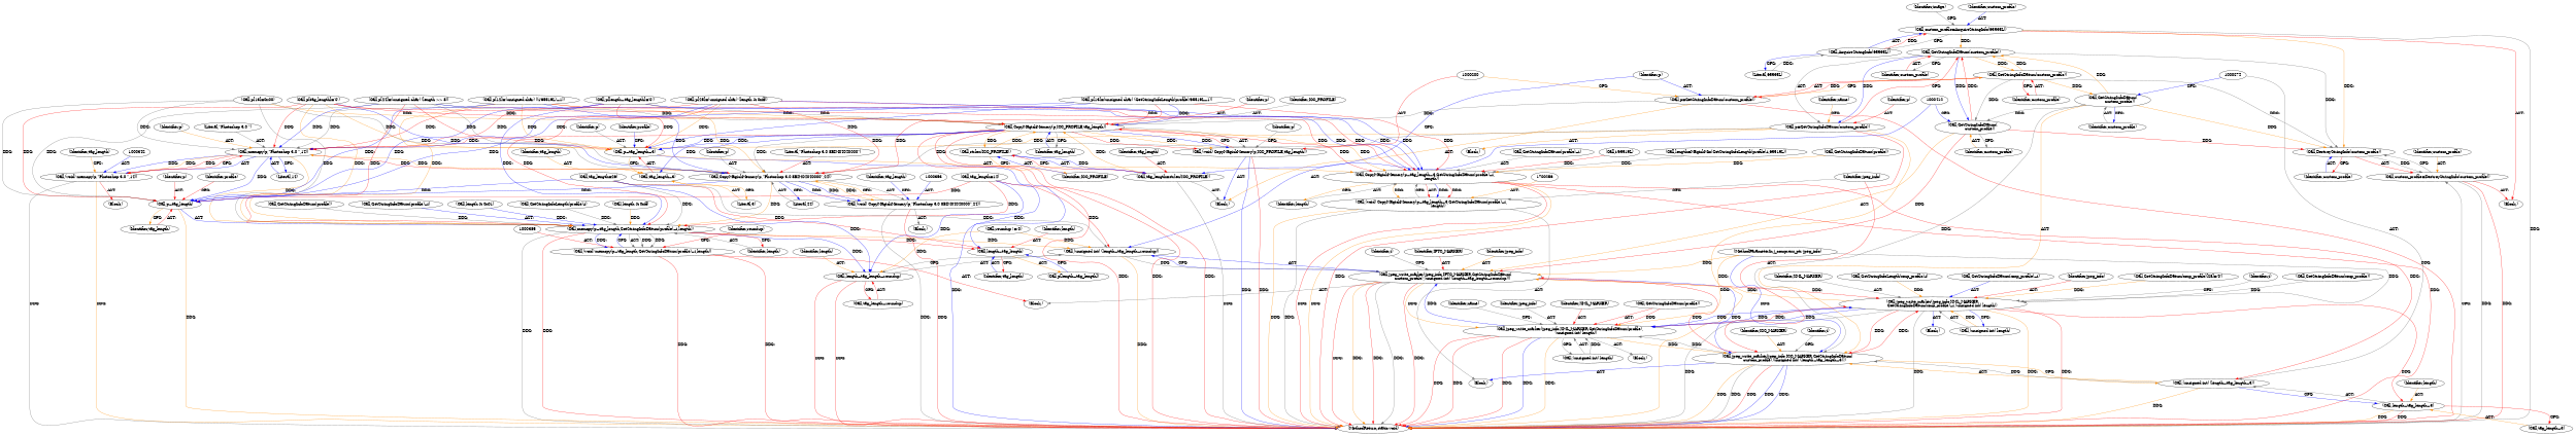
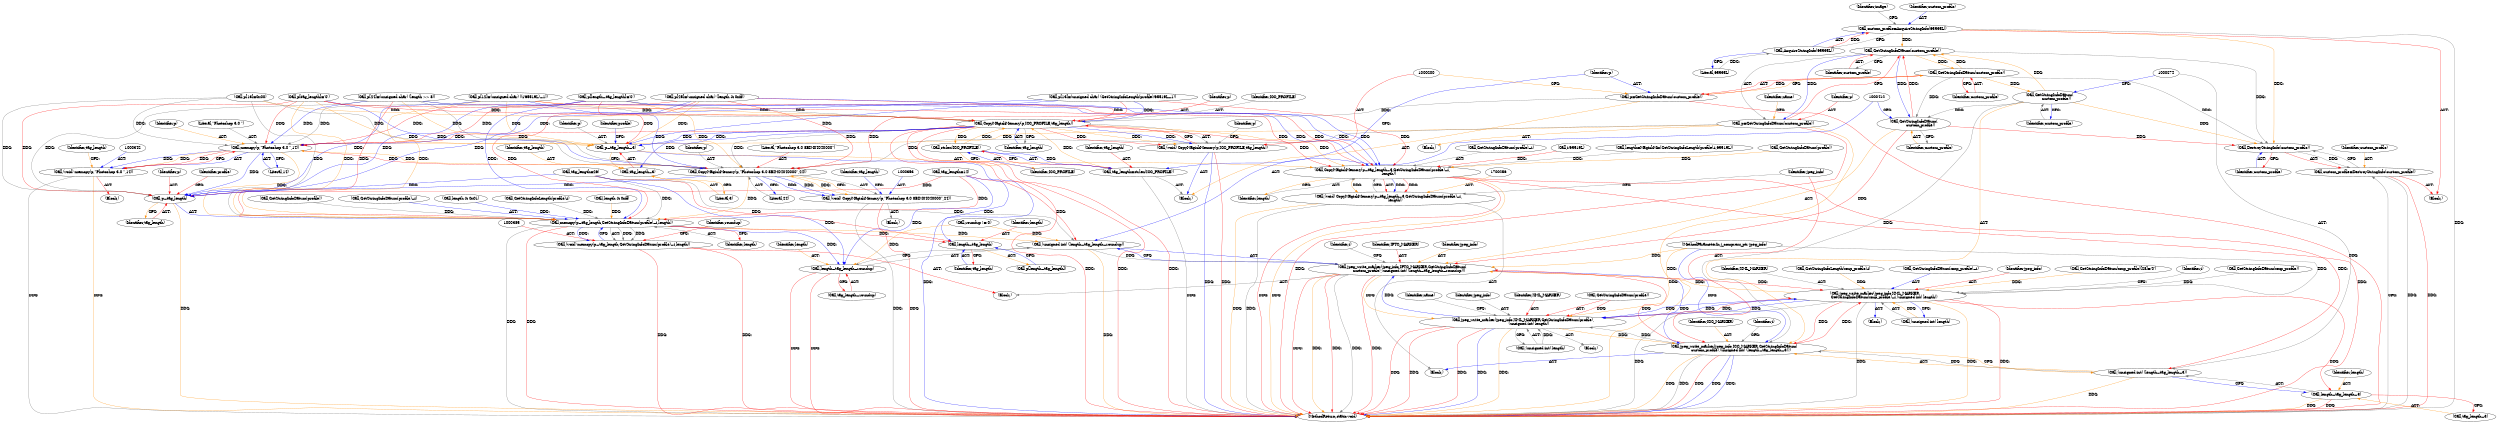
  digraph {
    edge [color=red]
    n1 [label="(Call,custom_profile=AcquireStringInfo(65535L))"]
    n2 [label="(Call,AcquireStringInfo(65535L))"]
    n3 [label="(Call,GetStringInfoDatum(custom_profile))"]
    n4 [label="(Call,DestroyStringInfo(custom_profile))"]
    n5 [label="(Block,)"]
    n6 [label="(MethodReturn,static void)"]
    n7 [label="(Literal,65535L)"]
    n8 [label="(Call,p=GetStringInfoDatum(custom_profile))"]
    n9 [label="(Call,GetStringInfoDatum(custom_profile))"]
    n10 [label="(Call,GetStringInfoDatum(\n            custom_profile))"]
    n11 [label="(Identifier,custom_profile)"]
    n12 [label="(Call,custom_profile=DestroyStringInfo(custom_profile))"]
    n13 [label="(Identifier,custom_profile)"]
    n14 [label="(Call,memcpy(p,\"Photoshop 3.0 \",14))"]
    n15 [label="(Call,CopyMagickMemory(p,\"Photoshop 3.0 8BIM\04\04\0\0\0\0\",24))"]
    n16 [label="(Block,)"]
    n17 [label="(Call,p=GetStringInfoDatum(custom_profile))"]
    n18 [label="(Call,GetStringInfoDatum(\n            custom_profile))"]
    n19 [label="(Identifier,custom_profile)"]
    n20 [label="(Call,jpeg_write_marker(jpeg_info,IPTC_MARKER,GetStringInfoDatum(\n            custom_profile),(unsigned int) (length+tag_length+roundup)))"]
    n21 [label="(Identifier,custom_profile)"]
    n22 [label="(Call,(void) memcpy(p,\"Photoshop 3.0 \",14))"]
    n23 [label="(Call,memcpy(p+tag_length,GetStringInfoDatum(profile)+i,length))"]
    n24 [label="(Call,p+tag_length)"]
    n25 [label="(Literal,14)"]
    n26 [label="(Call,(void) CopyMagickMemory(p,\"Photoshop 3.0 8BIM\04\04\0\0\0\0\",24))"]
    n27 [label="(Literal,24)"]
    n28 [label="(Block,)"]
    n29 [label="(Call,(void) memcpy(p+tag_length,GetStringInfoDatum(profile)+i,length))"]
    n30 [label="(Call,length+tag_length)"]
    n31 [label="(Call,(unsigned int) (length+tag_length+roundup))"]
    n32 [label="(Call,length+tag_length+roundup)"]
    n33 [label="(Identifier,length)"]
    n34 [label="(Identifier,tag_length)"]
    n35 [label="(Block,)"]
    n36 [label="(Block,)"]
    n37 [label="(Call,p[length+tag_length])"]
    n38 [label="(Identifier,tag_length)"]
    n39 [label="(Call,tag_length+roundup)"]
    n40 [label="(Call,jpeg_write_marker(jpeg_info,XML_MARKER,GetStringInfoDatum(profile),\n           (unsigned int) length))"]
    n41 [label="(Call,jpeg_write_marker(jpeg_info,ICC_MARKER,GetStringInfoDatum(\n            custom_profile),(unsigned int) (length+tag_length+3)))"]
    n42 [label="(Call,jpeg_write_marker(jpeg_info,XML_MARKER,\n                GetStringInfoDatum(xmp_profile)+i,(unsigned int) length))"]
    n43 [label="(Block,)"]
    n44 [label="(Call,(unsigned int) length)"]
    n45 [label="(Call,(unsigned int) (length+tag_length+3))"]
    n46 [label="(Block,)"]
    n47 [label="(Block,)"]
    n48 [label="(Call,(unsigned int) length)"]
    n49 [label="(Call,length+tag_length+3)"]
    n50 [label="(Call,CopyMagickMemory(p,ICC_PROFILE,tag_length))"]
    n51 [label="(Block,)"]
    n52 [label="(Identifier,custom_profile)"]
    n53 [label="(Call,strlen(ICC_PROFILE))"]
    n54 [label="(Call,(void) CopyMagickMemory(p,ICC_PROFILE,tag_length))"]
    n55 [label="(Call,CopyMagickMemory(p+tag_length+3,GetStringInfoDatum(profile)+i,\n            length))"]
    n56 [label="(Call,p+tag_length+3)"]
    n57 [label="(Call,tag_length+3)"]
    n58 [label="(Identifier,tag_length)"]
    n59 [label="(Call,tag_length=strlen(ICC_PROFILE))"]
    n60 [label="(Identifier,ICC_PROFILE)"]
    n61 [label="(Call,(void) CopyMagickMemory(p+tag_length+3,GetStringInfoDatum(profile)+i,\n            length))"]
    n62 [label="(Identifier,length)"]
    n63 [label="(Literal,3)"]
    n64 [label="(Call,tag_length+3)"]
    n65 [label="(Identifier,p)"]
    n66 [label="(Call,GetStringInfoDatum(profile))"]
    n67 [label="(Identifier,tag_length)"]
    n68 [label="(Call,p[25]=(unsigned char) (length & 0xff))"]
    n69 [label="(Call,p[12]=(unsigned char) ((i/65519L)+1))"]
    n70 [label="(Call,GetStringInfoDatum(xmp_profile))"]
    n71 [label="(Identifier,name)"]
    n72 [label="(Call,roundup != 0)"]
    n73 [label="(Identifier,p)"]
    n74 [label="(Identifier,tag_length)"]
    n75 [label="(Identifier,jpeg_info)"]
    n76 [label="(Call,GetStringInfoDatum(profile)+i)"]
    n77 [label="(Call,p[length+tag_length]='\0')"]
    n78 [label="(Identifier,p)"]
    n79 [label="(Identifier,tag_length)"]
    n80 [label="(Identifier,i)"]
    n81 [label="(Literal,\"Photoshop 3.0 8BIM\04\04\0\0\0\0\")"]
    n82 [label="(MethodParameterIn,j_compress_ptr jpeg_info)"]
    n83 [label="(Identifier,XML_MARKER)"]
    n84 [label="(Call,GetStringInfoDatum(profile)+i)"]
    n85 [label="(Call,i/65519L)"]
    n86 [label="(Identifier,ICC_MARKER)"]
    n87 [label="(Identifier,IPTC_MARKER)"]
    n88 [label="(Identifier,XML_MARKER)"]
    n89 [label="(Identifier,profile)"]
    n90 [label="(Identifier,p)"]
    n91 [label="(Call,GetStringInfoLength(xmp_profile)-i)"]
    n92 [label="(Identifier,profile)"]
    n93 [label="(Identifier,roundup)"]
    n94 [label="(Identifier,length)"]
    n95 [label="(Call,GetStringInfoDatum(xmp_profile)+i)"]
    n96 [label="(Identifier,jpeg_info)"]
    n97 [label="(Identifier,jpeg_info)"]
    n98 [label="(Identifier,image)"]
    n99 [label="(Identifier,name)"]
    n100 [label="(Identifier,length)"]
    n101 [label="(Call,length=MagickMin(GetStringInfoLength(profile)-i,65519L))"]
    n102 [label="(Call,tag_length=14)"]
    n103 [label="(Call,p[13]=0x00)"]
    n104 [label="(Literal,\"Photoshop 3.0 \")"]
    n105 [label="(Call,p[24]=(unsigned char) (length >> 8))"]
    n106 [label="(Call,tag_length=26)"]
    n107 [label="(Identifier,tag_length)"]
    n108 [label="(Identifier,p)"]
    n109 [label="(Call,GetStringInfoDatum(xmp_profile)[28]='\0')"]
    n110 [label="(Identifier,i)"]
    n111 [label="(Identifier,custom_profile)"]
    n112 [label="(Identifier,i)"]
    n113 [label="(Call,length & 0x01)"]
    n114 [label="(Identifier,p)"]
    n115 [label="(Call,GetStringInfoDatum(profile))"]
    n116 [label="(Call,GetStringInfoDatum(profile))"]
    n117 [label="(Call,GetStringInfoLength(profile)-i)"]
    n118 [label="(Identifier,length)"]
    n119 [label="(Identifier,p)"]
    n120 [label="(Call,p[tag_length]='\0')"]
    n121 [label="(Call,length & 0xff)"]
    n122 [label="(Identifier,custom_profile)"]
    n123 [label="(Identifier,ICC_PROFILE)"]
    n124 [label="(Call,p[13]=(unsigned char) (GetStringInfoLength(profile)/65519L+1))"]
    n125 [label="(Identifier,p)"]
    n126 [label="(Identifier,jpeg_info)"]
    1000342
    1000353
    1000385
    1000412
    1000200
    n132 [label=1700256]
    1000274
    n1 -> n2 [color=gray40 label="CFG: "]
    n1 -> n3 [color=darkorange label="DDG: "]
    n1 -> n4 [color=darkorange label="DDG: "]
    n1 -> n5 [label="AST: "]
    n1 -> n6 [color=gray40 label="DDG: "]
    n2 -> n1 [color=blue label="AST: "]
    n2 -> n1 [label="DDG: "]
    n2 -> n7 [color=blue label="CFG: "]
    n3 -> n4 [color=gray40 label="DDG: "]
    n3 -> n8 [color=gray40 label="AST: "]
    n3 -> n8 [color=blue label="DDG: "]
    n3 -> n9 [color=darkorange label="DDG: "]
    n3 -> n10 [color=blue label="DDG: "]
    n3 -> n11 [color=gray40 label="CFG: "]
    n4 -> n12 [label="AST: "]
    n4 -> n12 [color=gray40 label="DDG: "]
    n4 -> n13 [label="CFG: "]
    n6 -> n12 [color=gray40 label="CFG: "]
    n7 -> n2 [color=gray40 label="DDG: "]
    n8 -> n3 [label="CFG: "]
    n8 -> n6 [label="DDG: "]
    n8 -> n6 [color=darkorange label="DDG: "]
    n8 -> n14 [color=darkorange label="DDG: "]
    n8 -> n15 [color=gray40 label="DDG: "]
    n8 -> n16 [color=darkorange label="AST: "]
    n9 -> n3 [color=darkorange label="DDG: "]
    n9 -> n4 [color=gray40 label="DDG: "]
    n9 -> n10 [color=gray40 label="DDG: "]
    n9 -> n17 [label="AST: "]
    n9 -> n17 [label="DDG: "]
    n9 -> n18 [color=darkorange label="DDG: "]
    n9 -> n19 [label="CFG: "]
    n10 -> n3 [label="DDG: "]
    n10 -> n4 [label="DDG: "]
    n10 -> n20 [color=darkorange label="AST: "]
    n10 -> n20 [label="DDG: "]
    n10 -> n21 [color=gray40 label="CFG: "]
    n11 -> n3 [label="AST: "]
    n12 -> n4 [color=gray40 label="CFG: "]
    n12 -> n5 [label="AST: "]
    n12 -> n6 [color=gray40 label="DDG: "]
    n12 -> n6 [label="DDG: "]
    n13 -> n4 [color=blue label="AST: "]
    n14 -> n15 [label="DDG: "]
    n14 -> n22 [color=blue label="AST: "]
    n14 -> n22 [color=blue label="DDG: "]
    n14 -> n22 [color=darkorange label="DDG: "]
    n14 -> n22 [label="DDG: "]
    n14 -> n23 [color=darkorange label="DDG: "]
    n14 -> n24 [color=blue label="DDG: "]
    n14 -> n25 [color=blue label="CFG: "]
    n15 -> n14 [color=darkorange label="DDG: "]
    n15 -> n23 [color=darkorange label="DDG: "]
    n15 -> n24 [color=blue label="DDG: "]
    n15 -> n26 [color=gray40 label="AST: "]
    n15 -> n26 [color=blue label="DDG: "]
    n15 -> n26 [color=blue label="DDG: "]
    n15 -> n26 [color=darkorange label="DDG: "]
    n15 -> n27 [color=blue label="CFG: "]
    n17 -> n6 [label="DDG: "]
    n17 -> n9 [color=darkorange label="CFG: "]
    n17 -> n50 [color=gray40 label="DDG: "]
    n17 -> n51 [color=darkorange label="AST: "]
    n18 -> n3 [color=darkorange label="DDG: "]
    n18 -> n4 [color=darkorange label="DDG: "]
    n18 -> n10 [color=gray40 label="DDG: "]
    n18 -> n41 [color=darkorange label="AST: "]
    n18 -> n41 [color=gray40 label="DDG: "]
    n18 -> n52 [color=blue label="CFG: "]
    n19 -> n9 [label="AST: "]
    n20 -> n6 [label="DDG: "]
    n20 -> n6 [color=darkorange label="DDG: "]
    n20 -> n6 [label="DDG: "]
    n20 -> n6 [color=gray40 label="DDG: "]
    n20 -> n6 [label="DDG: "]
    n20 -> n31 [color=blue label="CFG: "]
    n20 -> n36 [color=gray40 label="AST: "]
    n20 -> n40 [color=darkorange label="DDG: "]
    n20 -> n41 [color=blue label="DDG: "]
    n20 -> n42 [label="DDG: "]
    n21 -> n10 [color=darkorange label="AST: "]
    n22 -> n6 [color=darkorange label="DDG: "]
    n22 -> n6 [color=gray40 label="DDG: "]
    n22 -> n14 [label="CFG: "]
    n22 -> n28 [label="AST: "]
    n23 -> n6 [color=gray40 label="DDG: "]
    n23 -> n6 [label="DDG: "]
    n23 -> n29 [color=gray40 label="AST: "]
    n23 -> n29 [color=gray40 label="DDG: "]
    n23 -> n29 [color=gray40 label="DDG: "]
    n23 -> n29 [color=blue label="DDG: "]
    n23 -> n30 [label="DDG: "]
    n23 -> n31 [color=darkorange label="DDG: "]
    n23 -> n32 [color=blue label="DDG: "]
    n23 -> n33 [label="CFG: "]
    n24 -> n6 [color=darkorange label="DDG: "]
    n24 -> n23 [color=blue label="AST: "]
    n24 -> n34 [color=darkorange label="CFG: "]
    n25 -> n14 [color=blue label="AST: "]
    n26 -> n6 [color=gray40 label="DDG: "]
    n26 -> n6 [label="DDG: "]
    n26 -> n15 [color=darkorange label="CFG: "]
    n26 -> n35 [color=gray40 label="AST: "]
    n27 -> n15 [color=gray40 label="AST: "]
    n29 -> n6 [label="DDG: "]
    n29 -> n6 [label="DDG: "]
    n29 -> n23 [color=blue label="CFG: "]
    n29 -> n36 [label="AST: "]
    n30 -> n37 [color=darkorange label="AST: "]
    n30 -> n38 [label="CFG: "]
    n31 -> n6 [color=darkorange label="DDG: "]
    n31 -> n20 [color=blue label="AST: "]
    n31 -> n20 [color=gray40 label="DDG: "]
    n31 -> n32 [color=gray40 label="CFG: "]
    n32 -> n6 [label="DDG: "]
    n32 -> n6 [label="DDG: "]
    n32 -> n31 [color=gray40 label="AST: "]
    n32 -> n39 [label="CFG: "]
    n33 -> n23 [color=gray40 label="AST: "]
    n34 -> n24 [label="AST: "]
    n37 -> n30 [color=blue label="CFG: "]
    n38 -> n30 [color=blue label="AST: "]
    n39 -> n32 [label="AST: "]
    n40 -> n6 [label="DDG: "]
    n40 -> n6 [label="DDG: "]
    n40 -> n6 [label="DDG: "]
    n40 -> n6 [color=blue label="DDG: "]
    n40 -> n6 [color=darkorange label="DDG: "]
    n40 -> n20 [color=blue label="DDG: "]
    n40 -> n41 [color=darkorange label="DDG: "]
    n40 -> n42 [color=blue label="DDG: "]
    n40 -> n42 [label="DDG: "]
    n40 -> n43 [color=gray40 label="AST: "]
    n40 -> n44 [color=gray40 label="CFG: "]
    n41 -> n6 [color=gray40 label="DDG: "]
    n41 -> n6 [label="DDG: "]
    n41 -> n6 [color=blue label="DDG: "]
    n41 -> n6 [color=blue label="DDG: "]
    n41 -> n6 [color=darkorange label="DDG: "]
    n41 -> n20 [label="DDG: "]
    n41 -> n40 [color=gray40 label="DDG: "]
    n41 -> n42 [label="DDG: "]
    n41 -> n45 [color=darkorange label="CFG: "]
    n41 -> n46 [color=blue label="AST: "]
    n42 -> n6 [label="DDG: "]
    n42 -> n6 [color=gray40 label="DDG: "]
    n42 -> n6 [color=gray40 label="DDG: "]
    n42 -> n6 [color=darkorange label="DDG: "]
    n42 -> n6 [label="DDG: "]
    n42 -> n20 [color=darkorange label="DDG: "]
    n42 -> n40 [color=blue label="DDG: "]
    n42 -> n40 [color=blue label="DDG: "]
    n42 -> n41 [label="DDG: "]
    n42 -> n47 [color=blue label="AST: "]
    n42 -> n48 [color=blue label="CFG: "]
    n44 -> n40 [color=gray40 label="AST: "]
    n44 -> n40 [color=gray40 label="DDG: "]
    n45 -> n6 [color=darkorange label="DDG: "]
    n45 -> n41 [color=darkorange label="AST: "]
    n45 -> n41 [color=gray40 label="DDG: "]
    n45 -> n49 [color=blue label="CFG: "]
    n48 -> n42 [color=gray40 label="AST: "]
    n48 -> n42 [color=darkorange label="DDG: "]
    n49 -> n6 [label="DDG: "]
    n49 -> n6 [color=darkorange label="DDG: "]
    n49 -> n45 [color=gray40 label="AST: "]
    n49 -> n64 [label="CFG: "]
    n50 -> n6 [label="DDG: "]
    n50 -> n6 [label="DDG: "]
    n50 -> n6 [label="DDG: "]
    n50 -> n14 [label="DDG: "]
    n50 -> n15 [color=gray40 label="DDG: "]
    n50 -> n53 [color=darkorange label="DDG: "]
    n50 -> n54 [color=gray40 label="AST: "]
    n50 -> n54 [label="DDG: "]
    n50 -> n54 [color=darkorange label="DDG: "]
    n50 -> n54 [color=blue label="DDG: "]
    n50 -> n55 [label="DDG: "]
    n50 -> n55 [color=darkorange label="DDG: "]
    n50 -> n56 [color=blue label="DDG: "]
    n50 -> n56 [color=blue label="DDG: "]
    n50 -> n57 [color=blue label="DDG: "]
    n50 -> n58 [color=gray40 label="CFG: "]
    n52 -> n18 [color=gray40 label="AST: "]
    n53 -> n50 [color=darkorange label="DDG: "]
    n53 -> n59 [color=blue label="AST: "]
    n53 -> n59 [color=blue label="DDG: "]
    n53 -> n60 [color=darkorange label="CFG: "]
    n54 -> n6 [color=blue label="DDG: "]
    n54 -> n6 [label="DDG: "]
    n54 -> n50 [label="CFG: "]
    n54 -> n51 [color=blue label="AST: "]
    n55 -> n6 [label="DDG: "]
    n55 -> n6 [color=darkorange label="DDG: "]
    n55 -> n45 [label="DDG: "]
    n55 -> n49 [label="DDG: "]
    n55 -> n61 [label="AST: "]
    n55 -> n61 [color=blue label="DDG: "]
    n55 -> n61 [label="DDG: "]
    n55 -> n61 [color=darkorange label="DDG: "]
    n55 -> n62 [color=darkorange label="CFG: "]
    n56 -> n6 [color=blue label="DDG: "]
    n56 -> n55 [color=darkorange label="AST: "]
    n56 -> n57 [color=darkorange label="CFG: "]
    n57 -> n56 [label="AST: "]
    n57 -> n63 [color=darkorange label="CFG: "]
    n58 -> n50 [color=blue label="AST: "]
    n59 -> n6 [color=gray40 label="DDG: "]
    n59 -> n50 [color=darkorange label="DDG: "]
    n59 -> n51 [color=gray40 label="AST: "]
    n59 -> n53 [label="CFG: "]
    n60 -> n53 [color=blue label="AST: "]
    n61 -> n6 [color=gray40 label="DDG: "]
    n61 -> n6 [color=darkorange label="DDG: "]
    n61 -> n46 [color=gray40 label="AST: "]
    n61 -> n55 [color=gray40 label="CFG: "]
    n62 -> n55 [color=gray40 label="AST: "]
    n63 -> n57 [color=darkorange label="AST: "]
    n64 -> n49 [color=darkorange label="AST: "]
    n65 -> n24 [label="AST: "]
    n66 -> n23 [color=gray40 label="DDG: "]
    n67 -> n26 [color=blue label="CFG: "]
    n68 -> n14 [label="DDG: "]
    n68 -> n15 [label="DDG: "]
    n68 -> n23 [label="DDG: "]
    n68 -> n24 [color=blue label="DDG: "]
    n68 -> n50 [label="DDG: "]
    n68 -> n55 [color=blue label="DDG: "]
    n68 -> n56 [color=darkorange label="DDG: "]
    n69 -> n14 [color=gray40 label="DDG: "]
    n69 -> n15 [color=blue label="DDG: "]
    n69 -> n23 [color=darkorange label="DDG: "]
    n69 -> n24 [color=blue label="DDG: "]
    n69 -> n50 [color=darkorange label="DDG: "]
    n69 -> n55 [label="DDG: "]
    n69 -> n56 [color=darkorange label="DDG: "]
    n70 -> n42 [color=gray40 label="DDG: "]
    n71 -> n40 [color=gray40 label="CFG: "]
    n72 -> n31 [color=darkorange label="DDG: "]
    n72 -> n32 [color=darkorange label="DDG: "]
    n73 -> n50 [label="AST: "]
    n74 -> n22 [color=darkorange label="CFG: "]
    n75 -> n40 [color=gray40 label="AST: "]
    n76 -> n23 [color=blue label="AST: "]
    n77 -> n14 [label="DDG: "]
    n77 -> n15 [color=darkorange label="DDG: "]
    n77 -> n23 [color=blue label="DDG: "]
    n77 -> n24 [color=blue label="DDG: "]
    n77 -> n50 [color=gray40 label="DDG: "]
    n77 -> n55 [color=blue label="DDG: "]
    n77 -> n56 [label="DDG: "]
    n78 -> n17 [color=blue label="AST: "]
    n78 -> n59 [color=blue label="CFG: "]
    n79 -> n59 [label="AST: "]
    n80 -> n20 [color=gray40 label="CFG: "]
    n81 -> n15 [label="AST: "]
    n82 -> n20 [color=darkorange label="DDG: "]
    n82 -> n40 [color=darkorange label="DDG: "]
    n82 -> n41 [color=blue label="DDG: "]
    n82 -> n42 [color=gray40 label="DDG: "]
    n83 -> n40 [label="AST: "]
    n84 -> n55 [color=gray40 label="AST: "]
    n85 -> n55 [label="DDG: "]
    n86 -> n41 [color=darkorange label="AST: "]
    n87 -> n20 [label="AST: "]
    n88 -> n42 [color=gray40 label="AST: "]
    n89 -> n24 [label="CFG: "]
    n90 -> n14 [color=darkorange label="AST: "]
    n91 -> n42 [color=darkorange label="DDG: "]
    n92 -> n56 [color=blue label="CFG: "]
    n93 -> n29 [label="CFG: "]
    n94 -> n32 [color=darkorange label="AST: "]
    n95 -> n42 [color=blue label="AST: "]
    n96 -> n41 [label="AST: "]
    n96 -> n61 [color=gray40 label="CFG: "]
    n97 -> n42 [label="AST: "]
    n98 -> n1 [color=gray40 label="CFG: "]
    n99 -> n8 [color=darkorange label="CFG: "]
    n100 -> n49 [color=darkorange label="AST: "]
    n101 -> n55 [color=gray40 label="DDG: "]
    n102 -> n23 [label="DDG: "]
    n102 -> n24 [label="DDG: "]
    n102 -> n30 [color=blue label="DDG: "]
    n102 -> n31 [label="DDG: "]
    n102 -> n32 [color=blue label="DDG: "]
    n103 -> n14 [color=gray40 label="DDG: "]
    n103 -> n15 [color=gray40 label="DDG: "]
    n103 -> n23 [color=gray40 label="DDG: "]
    n103 -> n24 [color=gray40 label="DDG: "]
    n103 -> n50 [color=darkorange label="DDG: "]
    n104 -> n14 [color=gray40 label="AST: "]
    n105 -> n14 [color=blue label="DDG: "]
    n105 -> n15 [color=gray40 label="DDG: "]
    n105 -> n23 [label="DDG: "]
    n105 -> n24 [color=gray40 label="DDG: "]
    n105 -> n50 [color=gray40 label="DDG: "]
    n105 -> n55 [color=blue label="DDG: "]
-   n105 -> n56 [label="DDG: "]
+   n105 -> n56 [color=darkorange label="DDG: "]
    n106 -> n23 [color=gray40 label="DDG: "]
    n106 -> n24 [color=blue label="DDG: "]
    n106 -> n30 [label="DDG: "]
    n106 -> n31 [color=gray40 label="DDG: "]
    n106 -> n32 [color=blue label="DDG: "]
    n107 -> n57 [color=darkorange label="AST: "]
    n108 -> n54 [color=gray40 label="CFG: "]
    n109 -> n42 [color=darkorange label="DDG: "]
    n110 -> n42 [color=gray40 label="CFG: "]
    n111 -> n12 [color=darkorange label="AST: "]
    n112 -> n41 [color=gray40 label="CFG: "]
    n113 -> n23 [color=blue label="DDG: "]
    n114 -> n56 [color=gray40 label="AST: "]
    n115 -> n40 [label="AST: "]
    n115 -> n40 [label="DDG: "]
    n116 -> n55 [color=darkorange label="DDG: "]
    n117 -> n23 [color=gray40 label="DDG: "]
    n118 -> n30 [label="AST: "]
    n119 -> n8 [label="AST: "]
    n120 -> n14 [label="DDG: "]
    n120 -> n15 [color=blue label="DDG: "]
    n120 -> n23 [color=darkorange label="DDG: "]
    n120 -> n24 [label="DDG: "]
    n120 -> n50 [label="DDG: "]
    n120 -> n55 [label="DDG: "]
    n120 -> n56 [color=darkorange label="DDG: "]
    n121 -> n23 [color=darkorange label="DDG: "]
    n122 -> n1 [color=blue label="AST: "]
    n123 -> n50 [color=gray40 label="AST: "]
    n124 -> n14 [color=blue label="DDG: "]
    n124 -> n15 [label="DDG: "]
    n124 -> n50 [color=blue label="DDG: "]
    n124 -> n55 [label="DDG: "]
    n124 -> n56 [color=blue label="DDG: "]
    n125 -> n15 [color=gray40 label="AST: "]
    n126 -> n20 [color=darkorange label="AST: "]
    1000342 -> n22 [color=blue label="AST: "]
    1000353 -> n26 [color=blue label="AST: "]
    1000385 -> n29 [label="AST: "]
    1000412 -> n10 [color=blue label="CFG: "]
    1000412 -> n31 [color=blue label="AST: "]
    1000200 -> n17 [color=darkorange label="CFG: "]
    1000200 -> n54 [label="AST: "]
    n132 -> n61 [color=darkorange label="AST: "]
    1000274 -> n18 [color=blue label="CFG: "]
    1000274 -> n45 [color=gray40 label="AST: "]
  }
